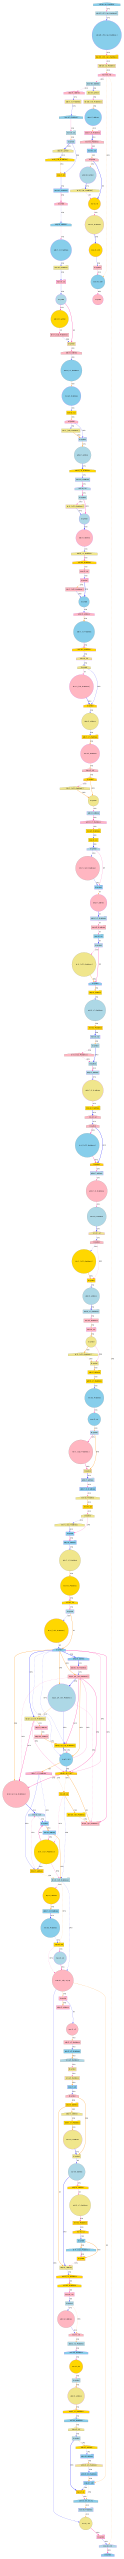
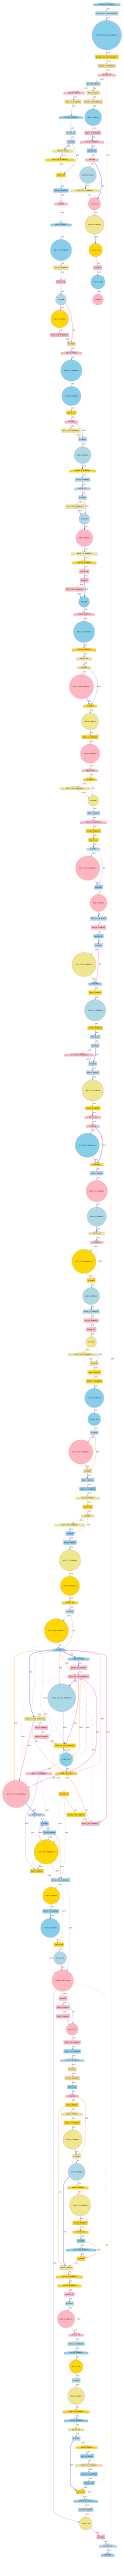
  digraph {
    fontname=Inter
    node [color=gray40 fillcolor=lightpink fontname=Inter shape=house style=filled]
    edge [color=blue fontname=Inter style=bold]
    n1 [fillcolor=skyblue label="sub sp , sp , # address"]
    n2 [fillcolor=lightblue label="stp x22 , x21 , [ sp , # address ]" shape=folder]
    n3 [color=purple fillcolor=skyblue label="stp x20 , x19 , [ sp , # address ]" shape=circle]
    n4 [color=purple fillcolor=gold label="stp x29 , x30 , [ sp , # address ]" shape=folder]
    n5 [color=purple fillcolor=khaki label="add x29 , sp , # address" shape=box]
    n6 [color=purple label="mov w19 , w0"]
    n7 [fillcolor=lightblue label="cbnz w0 , address" shape=box]
    n8 [fillcolor=skyblue label="mov w0 , w19" shape=circle]
    n9 [color=purple fillcolor=lightblue label="mov w0 , w19"]
    n10 [fillcolor=khaki label="adrp x8 , symbol" shape=box]
    n11 [color=purple label="adrp x1 , address"]
    n12 [color=purple label="bl symbol" shape=circle]
    n13 [color=purple fillcolor=skyblue label="bl symbol"]
    n14 [color=purple fillcolor=khaki label="ldr x20 , [ x8 , # address ]" shape=box]
    n15 [color=purple fillcolor=khaki label="add x1 , x1 , # address" shape=box]
    n16 [color=purple fillcolor=skyblue label="adrp x1 , address" shape=circle]
    n17 [fillcolor=skyblue label="mov w2 , # address"]
    n18 [color=purple label="add x1 , x1 , # address" shape=folder]
    n19 [label="mov w2 , # address"]
    n20 [color=purple fillcolor=skyblue label="mov x0 , xzr" shape=box]
    n21 [label="bl symbol"]
    n22 [color=purple fillcolor=lightblue label="adrp x8 , symbol" shape=circle]
-   n23 [color=purple fillcolor=gold label="mov x2 , x0" shape=circle]
+   n23 [color=purple label="mov x2 , x0" shape=circle]
    n24 [fillcolor=khaki label="ldr x3 , [ x8 , # address ]"]
    n25 [color=purple fillcolor=khaki label="mov w1 , # address" shape=circle]
    n26 [color=purple fillcolor=gold label="mov x0 , x20" shape=circle]
    n27 [label="bl symbol" shape=folder]
    n28 [fillcolor=lightblue label="mov x0 , xzr" shape=folder]
    n29 [color=purple fillcolor=lightblue label="bl symbol" shape=folder]
    n30 [fillcolor=khaki label="adrp x8 , symbol"]
    n31 [color=purple fillcolor=gold label="mov x1 , x0" shape=box]
    n32 [fillcolor=gold label="ldr x2 , [ x8 , # address ]"]
    n33 [color=purple fillcolor=skyblue label="mov w0 , # address" shape=box]
    n34 [color=purple label="bl symbol"]
    n35 [fillcolor=skyblue label="adrp x1 , address"]
    n36 [color=purple fillcolor=skyblue label="add x1 , x1 , # address" shape=circle]
    n37 [fillcolor=khaki label="mov w2 , # address" shape=folder]
    n38 [color=purple label="mov x0 , xzr" shape=folder]
    n39 [color=purple fillcolor=lightblue label="bl symbol" shape=circle]
    n40 [fillcolor=gold label="adrp x22 , symbol" shape=circle]
    n41 [color=purple fillcolor=khaki label="bl symbol" shape=box]
    n42 [label="ldr x1 , [ x22 , # address ]" shape=box]
    n43 [label="adrp x1 , address"]
    n44 [fillcolor=skyblue label="add x1 , x1 , # address" shape=circle]
    n45 [color=purple fillcolor=skyblue label="mov w2 , # address" shape=circle]
    n46 [fillcolor=gold label="mov x0 , xzr" shape=box]
    n47 [color=purple label="bl symbol"]
    n48 [fillcolor=khaki label="ldr x1 , [ x22 , # address ]" shape=box]
    n49 [color=purple fillcolor=lightblue label="bl symbol" shape=folder]
    n50 [fillcolor=lightblue label="adrp x1 , address" shape=circle]
    n51 [fillcolor=gold label="add x1 , x1 , # address"]
    n52 [color=purple fillcolor=lightblue label="mov w2 , # address" shape=box]
    n53 [color=purple fillcolor=lightblue label="mov x0 , xzr"]
    n54 [fillcolor=lightblue label="bl symbol" shape=box]
    n55 [color=purple fillcolor=khaki label="ldr x1 , [ x22 , # address ]" shape=folder]
    n56 [color=purple fillcolor=lightblue label="bl symbol" shape=circle]
    n57 [color=purple label="adrp x1 , address" shape=circle]
    n58 [fillcolor=khaki label="add x1 , x1 , # address"]
    n59 [color=purple fillcolor=gold label="mov w2 , # address"]
    n60 [label="mov x0 , xzr" shape=box]
    n61 [color=purple label="bl symbol" shape=folder]
    n62 [label="ldr x1 , [ x22 , # address ]" shape=box]
    n63 [fillcolor=skyblue label="bl symbol" shape=circle]
    n64 [color=purple label="adrp x1 , address"]
    n65 [fillcolor=skyblue label="add x1 , x1 , # address" shape=circle]
    n66 [color=purple fillcolor=gold label="mov w2 , # address"]
    n67 [color=purple fillcolor=khaki label="mov x0 , xzr"]
    n68 [fillcolor=khaki label="bl symbol"]
    n69 [color=purple label="ldr x1 , [ x22 , # address ]" shape=circle]
    n70 [color=purple fillcolor=gold label="bl symbol"]
    n71 [fillcolor=khaki label="adrp x1 , address" shape=circle]
    n72 [color=purple fillcolor=gold label="add x1 , x1 , # address" shape=folder]
    n73 [color=purple label="mov w2 , # address" shape=circle]
    n74 [label="mov x0 , xzr"]
    n75 [color=purple fillcolor=gold label="bl symbol"]
    n76 [fillcolor=khaki label="ldr x1 , [ x22 , # address ]"]
    n77 [fillcolor=khaki label="bl symbol" shape=circle]
    n78 [color=purple fillcolor=lightblue label="adrp x1 , address" shape=box]
    n79 [color=purple label="add x1 , x1 , # address"]
    n80 [fillcolor=gold label="mov w2 , # address" shape=folder]
    n81 [fillcolor=gold label="mov x0 , xzr" shape=box]
    n82 [color=purple fillcolor=lightblue label="bl symbol"]
    n83 [label="ldr x1 , [ x22 , # address ]" shape=circle]
    n84 [color=purple fillcolor=skyblue label="bl symbol" shape=folder]
    n85 [color=purple label="adrp x1 , address" shape=circle]
    n86 [color=purple fillcolor=lightblue label="add x1 , x1 , # address" shape=folder]
    n87 [label="mov w2 , # address" shape=folder]
    n88 [fillcolor=skyblue label="mov x0 , xzr" shape=folder]
    n89 [color=purple fillcolor=lightblue label="bl symbol" shape=box]
    n90 [fillcolor=khaki label="ldr x1 , [ x22 , # address ]" shape=circle]
    n91 [color=purple fillcolor=skyblue label="bl symbol"]
    n92 [fillcolor=gold label="adrp x1 , address" shape=folder]
    n93 [fillcolor=lightblue label="add x1 , x1 , # address" shape=circle]
    n94 [color=purple fillcolor=gold label="mov w2 , # address" shape=box]
    n95 [color=purple fillcolor=lightblue label="mov x0 , xzr" shape=box]
    n96 [fillcolor=lightblue label="bl symbol" shape=folder]
    n97 [label="ldr x1 , [ x22 , # address ]"]
    n98 [fillcolor=lightblue label="bl symbol" shape=box]
    n99 [color=purple fillcolor=lightblue label="adrp x1 , address" shape=box]
    n100 [color=purple fillcolor=khaki label="add x1 , x1 , # address" shape=circle]
    n101 [fillcolor=gold label="mov w2 , # address" shape=folder]
    n102 [label="mov x0 , xzr"]
    n103 [label="bl symbol"]
    n104 [fillcolor=skyblue label="ldr x1 , [ x22 , # address ]" shape=circle]
    n105 [color=purple fillcolor=gold label="bl symbol"]
    n106 [color=purple fillcolor=lightblue label="adrp x1 , address" shape=folder]
    n107 [label="add x1 , x1 , # address" shape=circle]
    n108 [fillcolor=lightblue label="mov w2 , # address" shape=circle]
    n109 [color=purple fillcolor=khaki label="mov x0 , xzr"]
    n110 [label="bl symbol"]
    n111 [fillcolor=gold label="ldr x1 , [ x22 , # address ]" shape=circle]
    n112 [color=purple fillcolor=gold label="bl symbol" shape=folder]
    n113 [fillcolor=lightblue label="adrp x1 , address" shape=circle]
    n114 [fillcolor=lightblue label="add x1 , x1 , # address" shape=folder]
    n115 [label="mov w2 , # address" shape=box]
    n116 [color=purple label="mov x0 , xzr" shape=folder]
    n117 [fillcolor=khaki label="bl symbol" shape=circle]
    n118 [fillcolor=khaki label="ldr x1 , [ x22 , # address ]"]
    n119 [fillcolor=khaki label="bl symbol" shape=box]
    n120 [fillcolor=gold label="adrp x1 , address" shape=folder]
    n121 [fillcolor=gold label="add x1 , x1 , # address" shape=box]
    n122 [fillcolor=skyblue label="mov w2 , # address" shape=circle]
    n123 [fillcolor=skyblue label="mov x0 , xzr" shape=circle]
    n124 [color=purple fillcolor=lightblue label="bl symbol" shape=box]
    n125 [label="ldr x1 , [ x22 , # address ]" shape=circle]
    n126 [color=purple fillcolor=khaki label="bl symbol" shape=box]
    n127 [color=purple fillcolor=lightblue label="adrp x1 , address" shape=folder]
    n128 [color=purple fillcolor=skyblue label="add x1 , x1 , # address" shape=folder]
    n129 [fillcolor=khaki label="mov w2 , # address"]
    n130 [color=purple fillcolor=gold label="mov x0 , xzr" shape=box]
    n131 [fillcolor=khaki label="bl symbol"]
    n132 [fillcolor=khaki label="ldr x1 , [ x22 , # address ]"]
    n133 [color=purple fillcolor=skyblue label="bl symbol" shape=box]
    n134 [color=purple fillcolor=skyblue label="adrp x1 , address" shape=folder]
    n135 [fillcolor=khaki label="add x1 , x1 , # address" shape=circle]
    n136 [fillcolor=gold label="mov w2 , # address" shape=circle]
    n137 [fillcolor=gold label="mov x0 , xzr"]
    n138 [color=purple fillcolor=lightblue label="bl symbol" shape=box]
    n139 [color=purple fillcolor=gold label="ldr x1 , [ x22 , # address ]" shape=circle]
    n140 [color=purple fillcolor=skyblue label="bl symbol"]
    n141 [color=purple fillcolor=skyblue label="adrp x8 , address"]
    n142 [label="ldp q2 , q0 , [ x8 , # address ]" shape=folder]
    n143 [color=purple fillcolor=lightblue label="ldp q3 , q4 , [ x8 , # address ]" shape=circle]
    n144 [fillcolor=khaki label="ldp q5 , q1 , [ x8 , # address ]" shape=box]
    n145 [fillcolor=gold label="stp q0 , q3 , [ sp , # address ]" shape=box]
    n146 [fillcolor=skyblue label="ldr q0 , [ x8 ]" shape=circle]
    n147 [label="str q4 , [ sp , # address ]" shape=folder]
    n148 [color=purple fillcolor=gold label="stp q0 , q5 , [ sp ]"]
    n149 [label="stp q1 , q2 , [ sp , # address ]" shape=circle]
    n150 [label="add x8 , x8 , # address" shape=folder]
    n151 [color=purple label="adrp x1 , address" shape=box]
    n152 [color=purple label="add x1 , x1 , # address"]
    n153 [color=purple fillcolor=gold label="mov x21 , sp" shape=box]
    n154 [color=purple fillcolor=lightblue label="mov x0 , x20"]
    n155 [label="adrp x20 , address" shape=folder]
    n156 [color=purple fillcolor=gold label="cbnz x1 , address" shape=box]
    n157 [color=purple fillcolor=skyblue label="bl symbol" shape=folder]
    n158 [fillcolor=gold label="add x20 , x20 , # address" shape=folder]
    n159 [fillcolor=lightblue label="ldr x8 , [ x21 , # address ]" shape=folder]
    n160 [fillcolor=gold label="ldr x1 , [ x21 , # address ]!" shape=circle]
    n161 [color=purple fillcolor=skyblue label="cbz w0 , address" shape=box]
    n162 [color=purple fillcolor=gold label="adrp x1 , address" shape=circle]
    n163 [fillcolor=gold label="cmp x8 , # 0" shape=box]
    n164 [label="csel x21 , x20 , x4 , eq" shape=circle]
    n165 [fillcolor=skyblue label="add x1 , x1 , # address" shape=box]
    n166 [color=purple fillcolor=lightblue label="mov x0 , xzr" shape=circle]
    n167 [color=purple label="bl symbol" shape=folder]
    n168 [color=purple fillcolor=skyblue label="cmp x21 , x20" shape=folder]
    n169 [fillcolor=khaki label="mov x2 , x21" shape=circle]
    n170 [fillcolor=skyblue label="mov w2 , # address" shape=circle]
    n171 [color=purple label="adrp x2 , address" shape=box]
    n172 [label="mov x1 , x0" shape=circle]
    n173 [color=purple fillcolor=gold label="mov x1 , x0" shape=folder]
    n174 [fillcolor=skyblue label="csel x3 , x9 , x8 , eq"]
    n175 [color=purple label="bl symbol" shape=folder]
+   n176 [color=purple label="adrp x3 , address" shape=folder]
    n177 [label="add x2 , x2 , # address" shape=box]
    n178 [fillcolor=skyblue label="add x3 , x3 , # address" shape=box]
    n179 [fillcolor=lightblue label="mov w0 , # address"]
    n180 [color=purple fillcolor=khaki label="bl symbol" shape=box]
    n181 [color=purple fillcolor=khaki label="mov w0 , # address" shape=box]
    n182 [color=purple fillcolor=skyblue label="mov x1 , xzr" shape=box]
    n183 [label="bl symbol"]
    n184 [color=purple fillcolor=gold label="cbz x0 , address" shape=folder]
    n185 [fillcolor=khaki label="bl symbol" shape=box]
    n186 [fillcolor=khaki label="adrp x1 , address" shape=folder]
    n187 [fillcolor=khaki label="adrp x1 , address"]
    n188 [fillcolor=lightblue label="cbz w0 , address" shape=circle]
    n189 [color=purple fillcolor=gold label="add x1 , x1 , # address"]
    n190 [fillcolor=gold label="add x1 , x1 , # address" shape=folder]
    n191 [fillcolor=gold label="mov w2 , # address"]
    n192 [color=purple fillcolor=khaki label="mov w2 , # address" shape=circle]
    n193 [color=purple label="mov x0 , xzr" shape=folder]
    n194 [fillcolor=lightblue label="bl symbol" shape=box]
    n195 [label="adrp x2 , address" shape=circle]
    n196 [label="mov x1 , x0"]
    n197 [fillcolor=lightblue label="add x2 , x2 , # address" shape=box]
    n198 [color=purple fillcolor=skyblue label="mov w0 , # address"]
    n199 [color=purple fillcolor=gold label="mov x3 , x20" shape=circle]
    n200 [fillcolor=lightblue label="bl symbol" shape=folder]
    n201 [color=purple fillcolor=khaki label="adrp x1 , address" shape=circle]
    n202 [color=purple fillcolor=gold label="add x1 , x1 , # address"]
    n203 [fillcolor=skyblue label="mov w2 , # address"]
    n204 [fillcolor=khaki label="mov x0 , xzr"]
    n205 [fillcolor=lightblue label="bl symbol" shape=box]
    n206 [fillcolor=gold label="adrp x8 , address"]
    n207 [color=purple fillcolor=skyblue label="adrp x9 , address" shape=folder]
    n208 [color=purple fillcolor=khaki label="add x8 , x8 , # address"]
    n209 [color=purple fillcolor=skyblue label="add x9 , x9 , # address" shape=folder]
    n210 [color=purple fillcolor=lightblue label="mov w0 , # address" shape=folder]
    n211 [color=purple fillcolor=gold label="adrp x1 , address"]
    n212 [fillcolor=khaki label="add x1 , x1 , # address" shape=circle]
    n213 [color=purple fillcolor=gold label="mov w2 , # address" shape=box]
    n214 [color=purple fillcolor=gold label="mov x0 , xzr"]
    n215 [fillcolor=skyblue label="bl symbol" shape=box]
    n216 [fillcolor=skyblue label="ldr x1 , [ x22 , # address ]"]
    n217 [color=purple fillcolor=gold label="bl symbol" shape=folder]
    n1 -> n2 [color=deeppink label=CFG style=solid]
    n2 -> n3 [label=CFG style=solid]
    n3 -> n4 [color=deeppink label=CFG style=solid]
    n4 -> n5 [color=deeppink label=CFG style=dashed]
    n5 -> n6 [color=darkorange label=CFG style=solid]
    n6 -> n7 [color=deeppink label=DFG style=dashed]
    n6 -> n8 [color=darkorange label=DFG style=dashed]
    n6 -> n9 [color=darkorange label=DFG style=dashed]
    n7 -> n10 [label=CFG style=solid]
    n7 -> n11 [color=deeppink label=CFG style=dashed]
    n8 -> n12 [color=deeppink label=DFG style=dashed]
    n9 -> n13 [color=deeppink label=DFG]
    n10 -> n14 [color=deeppink label=CFG style=dashed]
    n11 -> n15 [label=CFG style=dashed]
    n14 -> n16 [color=darkorange label=CFG style=dashed]
    n15 -> n17 [label=CFG style=solid]
    n16 -> n18 [color=darkorange label=CFG style=dashed]
    n17 -> n28 [color=deeppink label=CFG style=solid]
    n18 -> n19 [label=CFG]
    n19 -> n20 [color=deeppink label=CFG]
    n20 -> n21 [color=darkorange label=CFG style=dashed]
    n21 -> n22 [color=darkorange label=CFG style=dashed]
    n21 -> n23 [label=DFG]
    n22 -> n24 [label=CFG]
    n23 -> n25 [color=deeppink label=CFG style=dashed]
    n24 -> n23 [color=deeppink label=CFG style=dashed]
    n25 -> n26 [label=CFG]
    n26 -> n27 [label=CFG style=solid]
    n27 -> n8 [color=deeppink label=CFG style=solid]
    n28 -> n29 [color=darkorange label=CFG style=solid]
    n29 -> n30 [label=CFG]
    n29 -> n31 [label=DFG style=solid]
    n30 -> n32 [label=CFG style=solid]
    n31 -> n33 [label=CFG style=solid]
    n32 -> n31 [color=darkorange label=CFG style=solid]
    n33 -> n34 [color=deeppink label=CFG]
    n34 -> n35 [label=CFG style=dashed]
    n35 -> n36 [color=deeppink label=CFG style=dashed]
    n36 -> n37 [label=CFG style=dashed]
    n37 -> n38 [label=CFG style=solid]
    n38 -> n39 [label=CFG style=solid]
    n39 -> n40 [color=deeppink label=CFG]
    n39 -> n41 [color=deeppink label=DFG]
    n40 -> n42 [color=deeppink label=CFG style=solid]
    n41 -> n43 [color=deeppink label=CFG style=dashed]
    n42 -> n41 [label=DFG style=dashed]
    n43 -> n44 [label=CFG style=dashed]
    n44 -> n45 [color=darkorange label=CFG style=solid]
    n45 -> n46 [label=CFG style=dashed]
    n46 -> n47 [color=darkorange label=CFG style=solid]
    n47 -> n48 [label=CFG style=dashed]
    n47 -> n49 [label=DFG style=solid]
    n48 -> n49 [color=darkorange label=DFG]
    n49 -> n50 [color=darkorange label=CFG]
    n50 -> n51 [label=CFG]
    n51 -> n52 [label=CFG style=dashed]
    n52 -> n53 [color=deeppink label=CFG]
    n53 -> n54 [color=deeppink label=CFG]
    n54 -> n55 [color=deeppink label=CFG style=solid]
    n54 -> n56 [color=deeppink label=DFG]
    n55 -> n56 [label=DFG style=solid]
    n56 -> n57 [label=CFG]
    n57 -> n58 [label=CFG style=dashed]
    n58 -> n59 [color=deeppink label=CFG]
    n59 -> n60 [color=deeppink label=CFG style=dashed]
    n60 -> n61 [label=CFG style=dashed]
    n61 -> n62 [color=darkorange label=CFG style=solid]
    n61 -> n63 [label=DFG]
    n62 -> n63 [label=DFG style=solid]
    n63 -> n64 [label=CFG style=dashed]
    n64 -> n65 [color=darkorange label=CFG]
    n65 -> n66 [color=deeppink label=CFG]
    n66 -> n67 [label=CFG style=dashed]
    n67 -> n68 [label=CFG style=dashed]
    n68 -> n69 [color=deeppink label=CFG style=solid]
    n68 -> n70 [label=DFG style=solid]
    n69 -> n70 [label=DFG]
    n70 -> n71 [label=CFG style=dashed]
    n71 -> n72 [label=CFG style=solid]
    n72 -> n73 [color=darkorange label=CFG]
    n73 -> n74 [color=darkorange label=CFG style=solid]
    n74 -> n75 [color=darkorange label=CFG style=solid]
    n75 -> n76 [color=deeppink label=CFG style=solid]
    n75 -> n77 [color=darkorange label=DFG]
    n76 -> n77 [color=darkorange label=DFG]
    n77 -> n78 [color=deeppink label=CFG style=dashed]
    n78 -> n79 [color=deeppink label=CFG]
    n79 -> n80 [color=deeppink label=CFG style=dashed]
    n80 -> n81 [label=CFG style=solid]
    n81 -> n82 [label=CFG]
    n82 -> n83 [label=CFG style=dashed]
    n82 -> n84 [color=deeppink label=DFG style=solid]
    n83 -> n84 [label=DFG style=solid]
    n84 -> n85 [color=darkorange label=CFG style=dashed]
    n85 -> n86 [label=CFG]
    n86 -> n87 [color=deeppink label=CFG style=dashed]
    n87 -> n88 [color=deeppink label=CFG style=solid]
    n88 -> n89 [label=CFG]
    n89 -> n90 [color=deeppink label=CFG style=solid]
    n89 -> n91 [color=deeppink label=DFG]
    n90 -> n91 [color=darkorange label=DFG]
    n91 -> n92 [color=darkorange label=CFG]
    n92 -> n93 [label=CFG style=dashed]
    n93 -> n94 [color=darkorange label=CFG style=dashed]
    n94 -> n95 [label=CFG]
    n95 -> n96 [color=darkorange label=CFG style=solid]
    n96 -> n97 [color=deeppink label=CFG style=dashed]
    n96 -> n98 [label=DFG]
    n97 -> n98 [color=deeppink label=DFG style=dashed]
    n98 -> n99 [color=deeppink label=CFG]
    n99 -> n100 [label=CFG style=solid]
    n100 -> n101 [color=deeppink label=CFG style=dashed]
    n101 -> n102 [label=CFG]
    n102 -> n103 [label=CFG style=solid]
    n103 -> n104 [color=deeppink label=CFG]
    n103 -> n105 [label=DFG]
    n104 -> n105 [color=deeppink label=DFG]
    n105 -> n106 [color=deeppink label=CFG style=solid]
    n106 -> n107 [color=deeppink label=CFG style=dashed]
    n107 -> n108 [color=deeppink label=CFG style=solid]
    n108 -> n109 [label=CFG]
    n109 -> n110 [label=CFG style=dashed]
    n110 -> n111 [label=CFG style=dashed]
    n110 -> n112 [color=deeppink label=DFG style=dashed]
    n111 -> n112 [color=darkorange label=DFG]
    n112 -> n113 [label=CFG style=dashed]
    n113 -> n114 [label=CFG]
    n114 -> n115 [color=deeppink label=CFG style=solid]
    n115 -> n116 [color=darkorange label=CFG style=solid]
    n116 -> n117 [color=darkorange label=CFG]
    n117 -> n118 [color=darkorange label=CFG]
    n117 -> n119 [color=deeppink label=DFG style=solid]
    n118 -> n119 [color=darkorange label=DFG style=dashed]
    n119 -> n120 [color=darkorange label=CFG]
    n120 -> n121 [color=darkorange label=CFG style=solid]
    n121 -> n122 [label=CFG style=solid]
    n122 -> n123 [color=deeppink label=CFG style=solid]
    n123 -> n124 [color=darkorange label=CFG style=solid]
    n124 -> n125 [color=deeppink label=CFG]
    n124 -> n126 [color=darkorange label=DFG]
    n125 -> n126 [color=deeppink label=DFG]
    n126 -> n127 [label=CFG]
    n127 -> n128 [color=deeppink label=CFG style=solid]
    n128 -> n129 [color=deeppink label=CFG style=dashed]
    n129 -> n130 [color=darkorange label=CFG]
    n130 -> n131 [color=deeppink label=CFG style=dashed]
    n131 -> n132 [label=CFG style=dashed]
    n131 -> n133 [color=deeppink label=DFG style=solid]
    n132 -> n133 [label=DFG style=solid]
    n133 -> n134 [color=deeppink label=CFG]
    n134 -> n135 [label=CFG style=solid]
    n135 -> n136 [color=darkorange label=CFG]
    n136 -> n137 [color=deeppink label=CFG]
    n137 -> n138 [color=deeppink label=CFG style=solid]
    n138 -> n139 [label=CFG style=dashed]
    n138 -> n140 [color=darkorange label=DFG]
    n139 -> n140 [label=DFG style=dashed]
    n140 -> n141 [label=CFG]
    n140 -> n142 [color=darkorange label=DFG]
    n140 -> n143 [color=darkorange label=DFG]
    n140 -> n144 [label=DFG]
    n140 -> n145 [label=DFG style=dashed]
    n140 -> n146 [label=DFG style=dashed]
    n140 -> n147 [color=deeppink label=DFG]
    n140 -> n148 [color=deeppink label=DFG style=solid]
    n140 -> n149 [color=darkorange label=DFG]
    n141 -> n150 [label=CFG]
    n142 -> n143 [label=CFG]
    n142 -> n145 [color=deeppink label=DFG]
    n142 -> n146 [color=darkorange label=DFG]
    n142 -> n148 [color=deeppink label=DFG]
    n142 -> n149 [color=deeppink label=DFG style=dashed]
    n143 -> n144 [color=darkorange label=CFG style=solid]
    n143 -> n145 [label=DFG style=solid]
    n143 -> n147 [color=deeppink label=DFG style=dashed]
    n144 -> n148 [color=deeppink label=DFG style=solid]
    n144 -> n149 [color=deeppink label=DFG]
    n144 -> n151 [color=darkorange label=CFG style=solid]
    n145 -> n146 [color=deeppink label=CFG style=dashed]
    n146 -> n142 [color=deeppink label=DFG style=solid]
    n146 -> n145 [label=DFG style=solid]
    n146 -> n148 [label=DFG style=solid]
    n146 -> n152 [color=darkorange label=CFG]
    n147 -> n148 [color=darkorange label=CFG]
    n148 -> n149 [color=deeppink label=CFG]
    n148 -> n153 [color=darkorange label=DFG style=dashed]
    n149 -> n154 [label=CFG]
    n150 -> n142 [label=CFG style=dashed]
    n151 -> n155 [color=darkorange label=CFG style=solid]
    n152 -> n153 [color=darkorange label=CFG style=dashed]
    n152 -> n156 [label=DFG style=solid]
    n152 -> n157 [label=DFG style=dashed]
    n153 -> n158 [color=darkorange label=CFG]
    n153 -> n159 [label=DFG style=dashed]
    n153 -> n160 [color=deeppink label=DFG style=dashed]
    n154 -> n157 [label=CFG style=dashed]
    n155 -> n145 [color=darkorange label=CFG]
    n156 -> n154 [color=deeppink label=CFG style=dashed]
    n156 -> n159 [color=darkorange label=CFG style=dashed]
    n157 -> n161 [color=darkorange label=DFG]
    n158 -> n147 [color=darkorange label=CFG style=solid]
    n159 -> n162 [color=deeppink label=CFG style=dashed]
    n159 -> n163 [color=darkorange label=DFG style=dashed]
    n159 -> n164 [label=DFG style=dashed]
    n160 -> n156 [label=DFG style=solid]
    n160 -> n157 [color=deeppink label=DFG]
    n160 -> n159 [color=deeppink label=DFG style=solid]
    n161 -> n159 [color=darkorange label=CFG]
    n161 -> n160 [color=deeppink label=CFG style=solid]
    n162 -> n165 [color=darkorange label=CFG]
    n163 -> n164 [color=deeppink label=DFG style=dashed]
    n163 -> n166 [color=deeppink label=CFG style=dashed]
    n164 -> n167 [color=darkorange label=CFG style=solid]
    n164 -> n168 [color=darkorange label=DFG style=solid]
    n164 -> n169 [label=DFG style=solid]
    n165 -> n170 [label=CFG]
    n166 -> n164 [color=deeppink label=CFG]
    n167 -> n171 [color=darkorange label=CFG]
    n167 -> n172 [label=DFG style=solid]
    n168 -> n173 [label=CFG style=solid]
    n168 -> n174 [color=darkorange label=DFG style=dashed]
    n169 -> n175 [color=deeppink label=CFG]
    n170 -> n163 [label=CFG style=dashed]
+   n171 -> n176 [color=darkorange label=CFG style=dashed]
    n172 -> n177 [color=darkorange label=CFG style=dashed]
    n173 -> n174 [color=deeppink label=CFG style=solid]
    n174 -> n210 [color=darkorange label=CFG style=solid]
    n175 -> n9 [label=CFG style=solid]
+   n176 -> n172 [color=darkorange label=CFG style=dashed]
    n177 -> n178 [label=CFG style=dashed]
    n178 -> n179 [color=darkorange label=CFG]
    n179 -> n180 [color=deeppink label=CFG style=dashed]
    n180 -> n181 [color=deeppink label=CFG style=dashed]
    n181 -> n182 [color=darkorange label=CFG]
    n182 -> n183 [label=CFG style=solid]
    n183 -> n184 [color=darkorange label=DFG style=dashed]
    n183 -> n185 [color=darkorange label=DFG]
    n184 -> n186 [color=darkorange label=CFG]
    n184 -> n187 [color=darkorange label=CFG style=solid]
    n185 -> n188 [label=DFG style=solid]
    n186 -> n189 [label=CFG style=dashed]
    n187 -> n190 [color=darkorange label=CFG style=solid]
    n188 -> n186 [label=CFG]
    n188 -> n211 [color=deeppink label=CFG style=solid]
    n189 -> n191 [color=deeppink label=CFG]
    n190 -> n192 [color=darkorange label=CFG]
    n191 -> n193 [color=deeppink label=CFG style=solid]
    n192 -> n185 [label=CFG]
    n193 -> n194 [label=CFG style=solid]
    n194 -> n195 [label=CFG style=dashed]
    n194 -> n196 [color=darkorange label=DFG style=dashed]
    n195 -> n196 [label=CFG style=solid]
    n196 -> n197 [color=darkorange label=CFG style=dashed]
    n197 -> n198 [color=deeppink label=CFG style=solid]
    n198 -> n199 [color=deeppink label=CFG style=dashed]
    n199 -> n200 [color=deeppink label=CFG style=dashed]
    n200 -> n201 [color=darkorange label=CFG]
    n201 -> n202 [color=darkorange label=CFG]
    n202 -> n203 [label=CFG style=dashed]
    n203 -> n204 [color=darkorange label=CFG style=dashed]
    n204 -> n205 [label=CFG style=dashed]
    n205 -> n173 [label=DFG]
    n205 -> n206 [color=darkorange label=CFG style=solid]
    n206 -> n207 [label=CFG style=dashed]
    n207 -> n208 [color=darkorange label=CFG style=dashed]
    n208 -> n209 [label=CFG style=solid]
    n209 -> n168 [color=darkorange label=CFG]
    n210 -> n169 [color=darkorange label=CFG style=dashed]
    n211 -> n212 [color=deeppink label=CFG style=solid]
    n212 -> n213 [color=deeppink label=CFG]
    n213 -> n214 [label=CFG style=dashed]
    n214 -> n215 [label=CFG style=solid]
    n215 -> n216 [color=darkorange label=CFG]
    n215 -> n217 [color=darkorange label=DFG]
    n216 -> n217 [color=deeppink label=DFG]
    n217 -> n186 [color=deeppink label=CFG style=dashed]
  }
